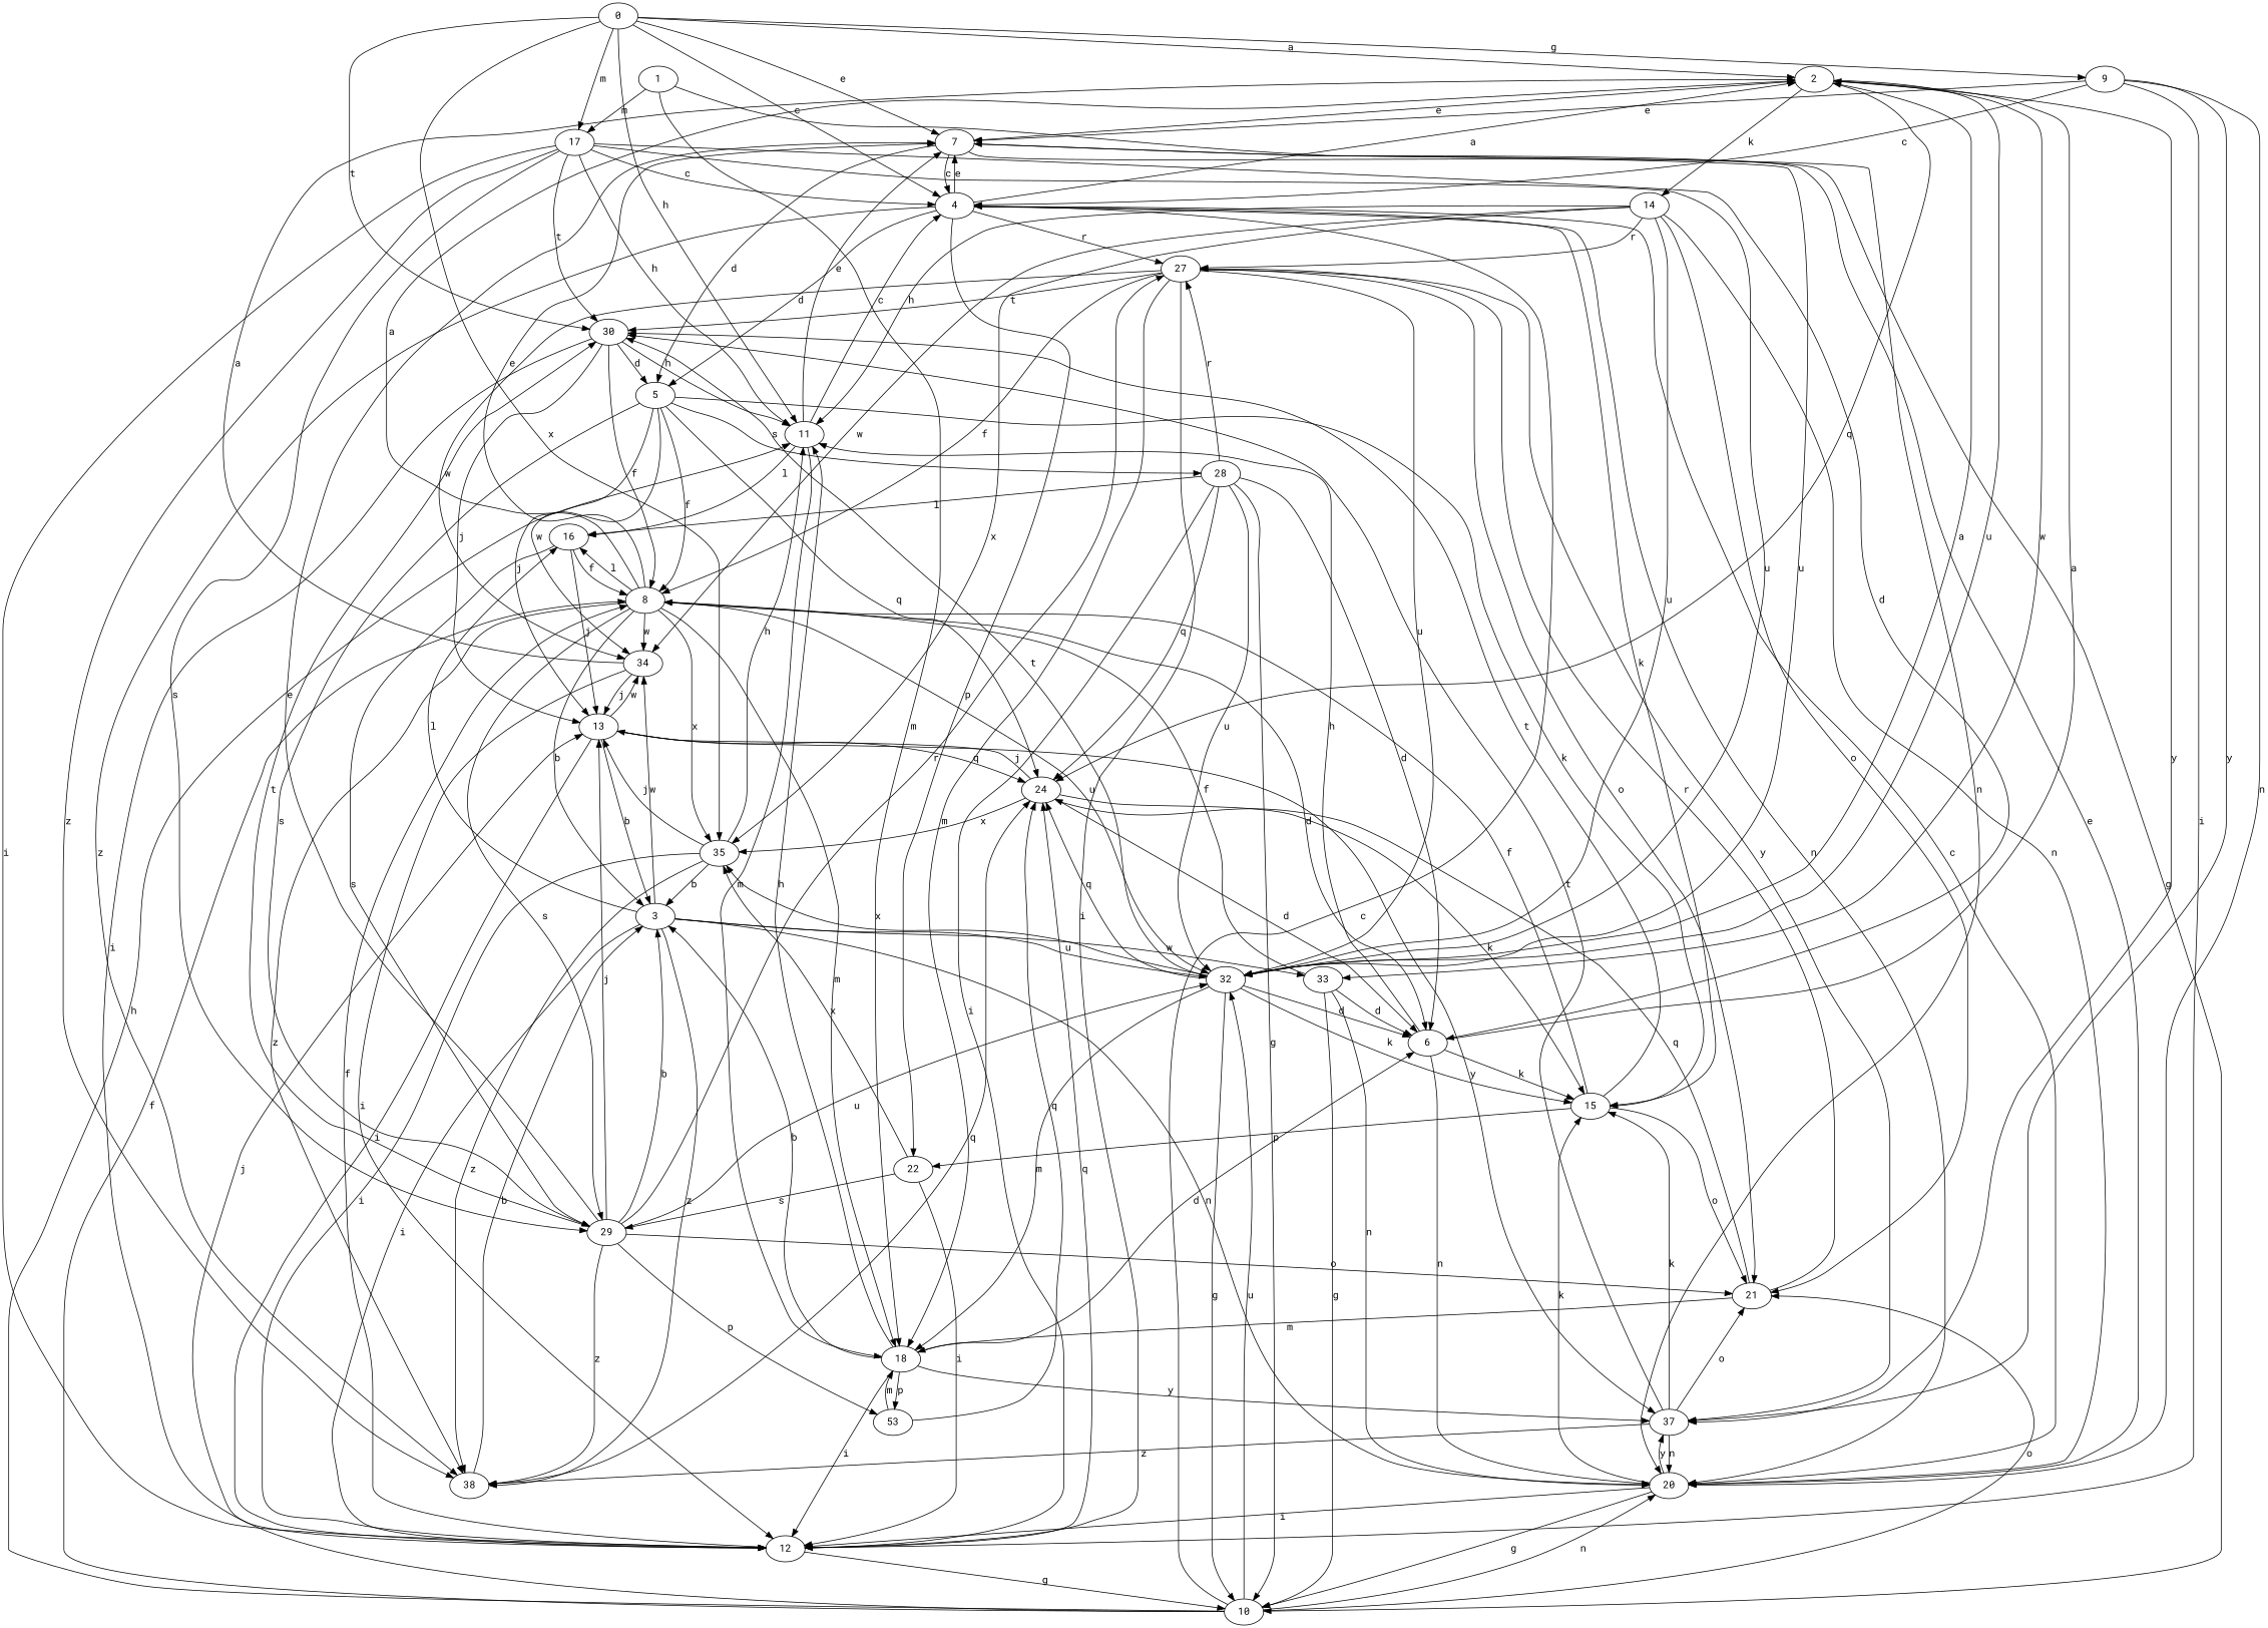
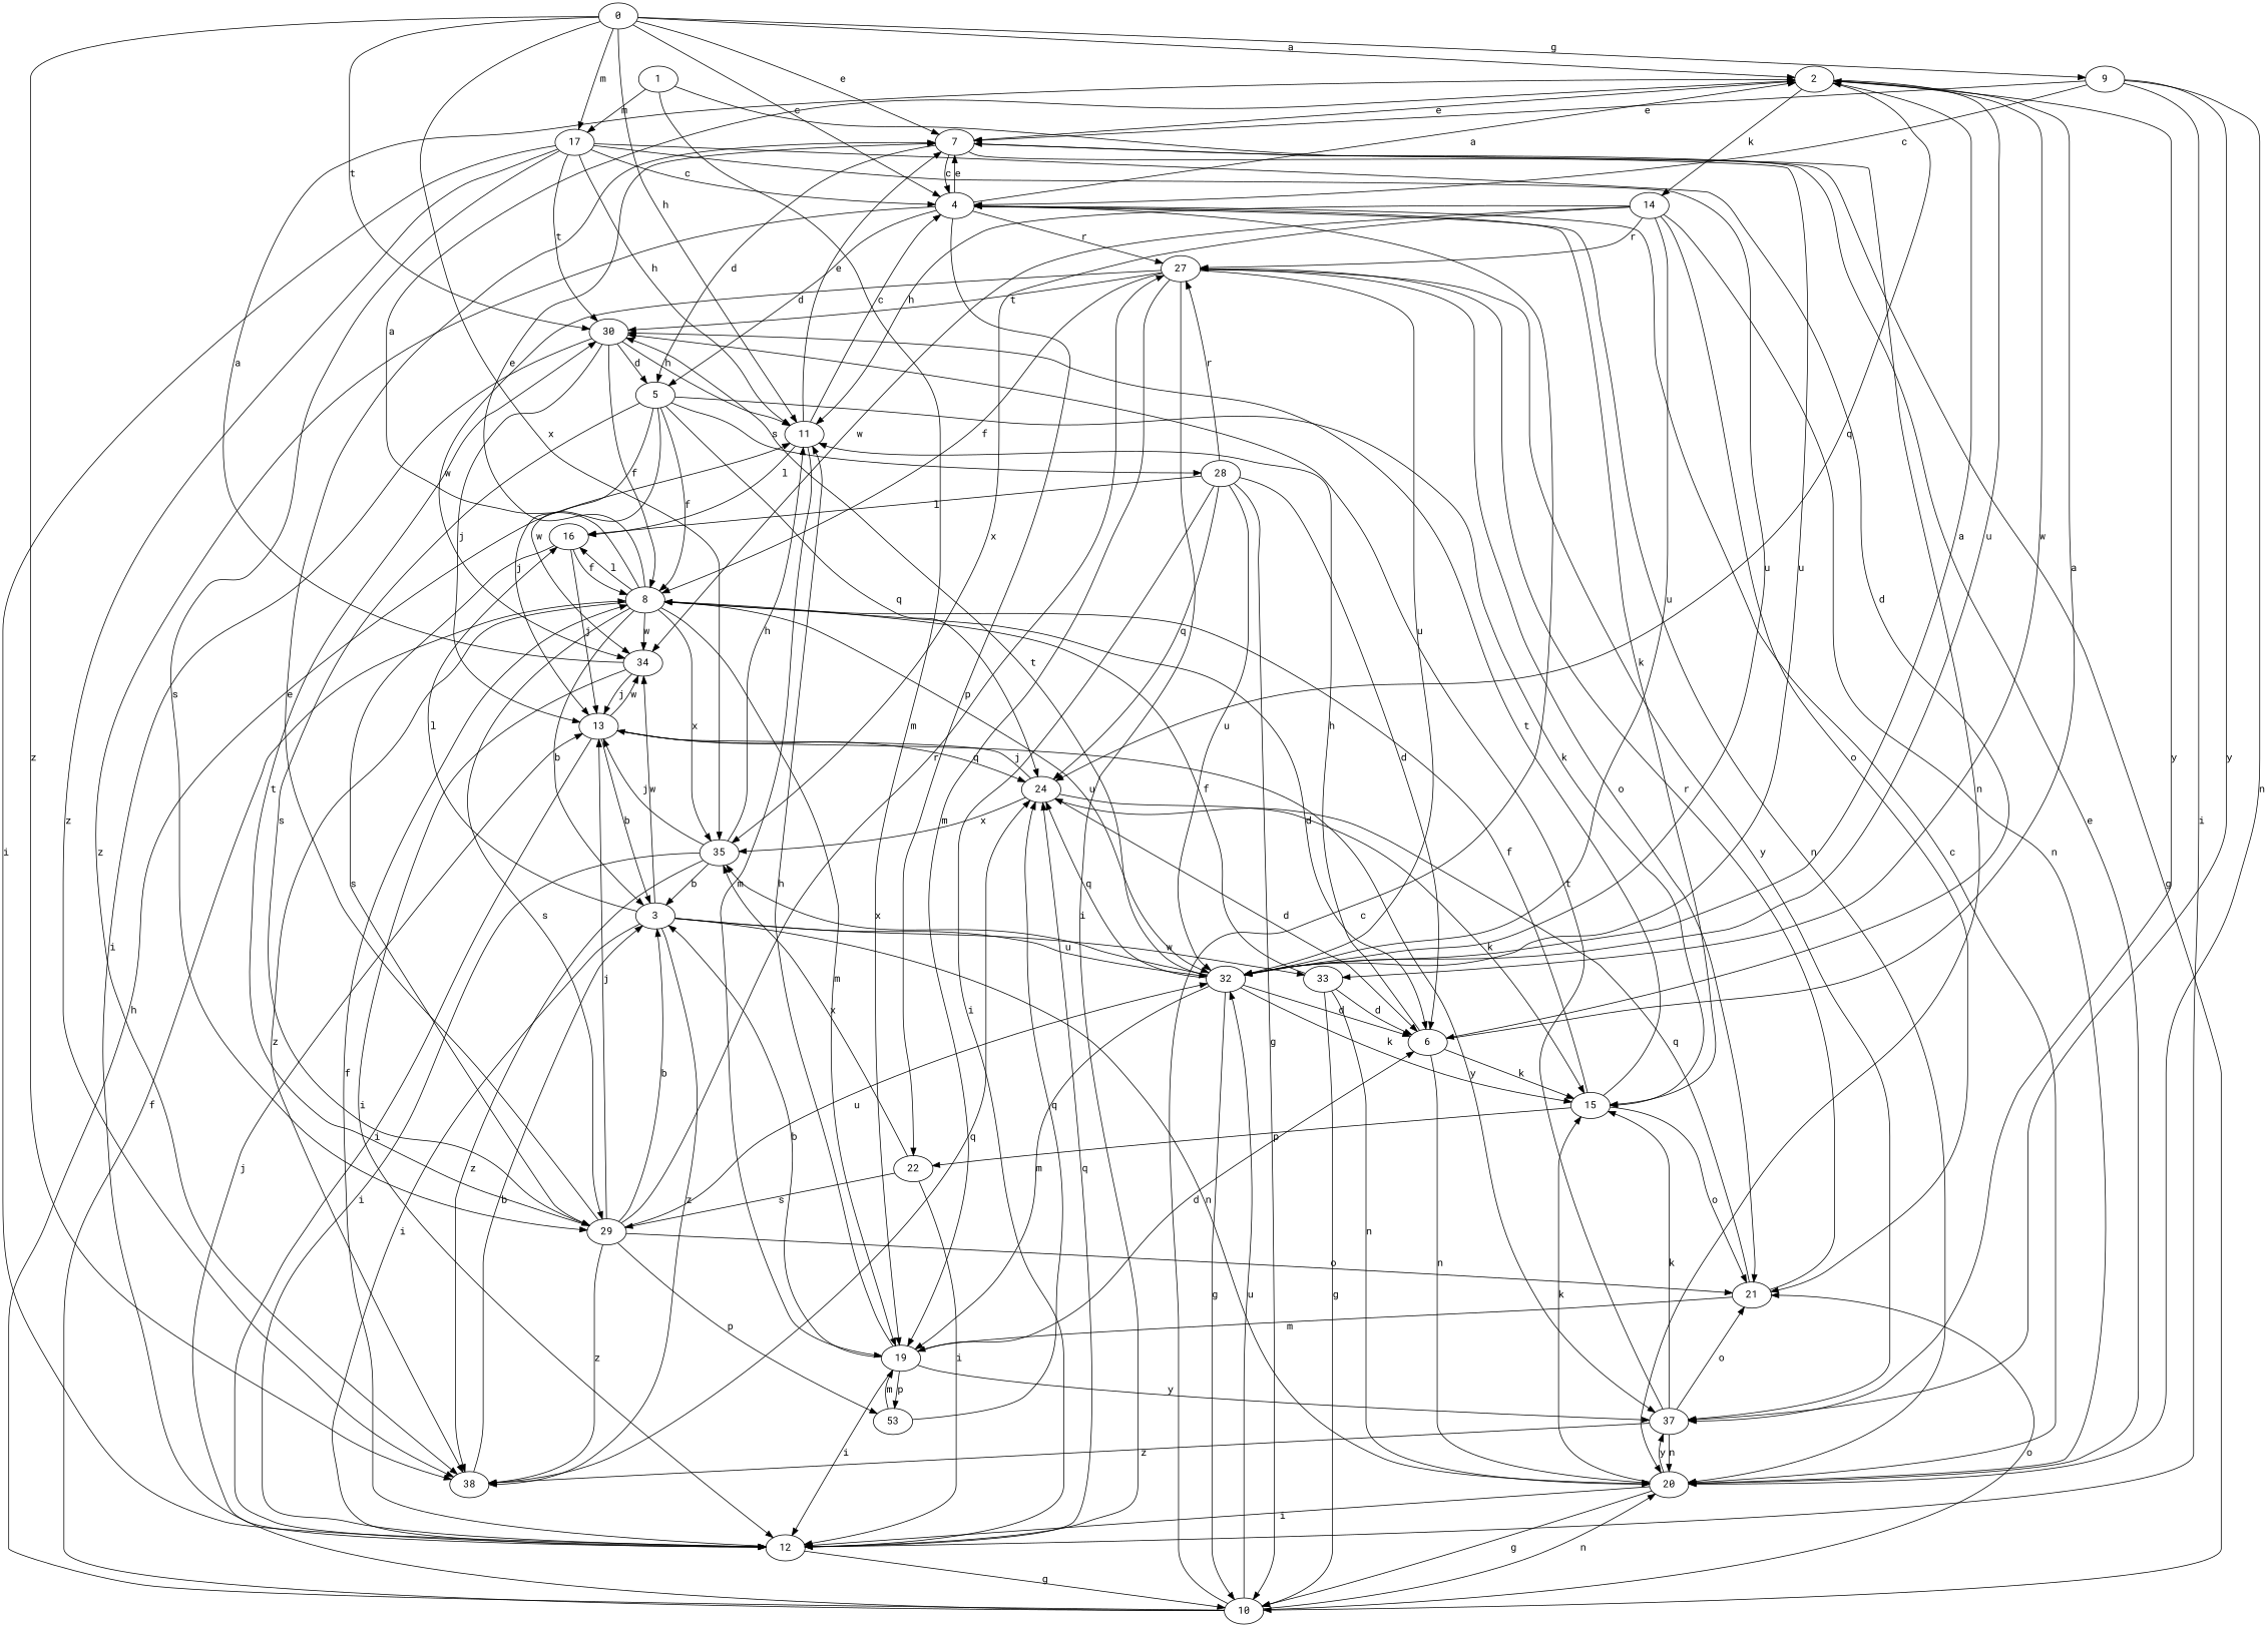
  strict digraph {
    fontname="Roboto Mono"
    node [fontname="Roboto Mono"]
    edge [fontname="Roboto Mono"]
    0
    2
    4
    7
    9
    11
    17
    30
    35
    38
    14
    24
    32
    33
    37
    20
    5
    15
    22
    27
    10
    12
    8
    13
    21
-   18
+   18 [label=19]
    16
    29
    6
    3
    1
    n32 [label=53]
    34
    28
    0 -> 2 [label=a]
    0 -> 4 [label=c]
    0 -> 7 [label=e]
    0 -> 9 [label=g]
    0 -> 11 [label=h]
    0 -> 17 [label=m]
    0 -> 30 [label=t]
    0 -> 35 [label=x]
+   0 -> 38 [label=z]
    2 -> 7 [label=e]
    2 -> 14 [label=k]
    2 -> 24 [label=q]
    2 -> 32 [label=u]
    2 -> 33 [label=w]
    2 -> 37 [label=y]
    4 -> 2 [label=a]
    4 -> 7 [label=e]
    4 -> 38 [label=z]
    4 -> 20 [label=n]
    4 -> 5 [label=d]
    4 -> 15 [label=k]
    4 -> 22 [label=p]
    4 -> 27 [label=r]
    7 -> 4 [label=c]
    7 -> 32 [label=u]
    7 -> 5 [label=d]
    7 -> 10 [label=g]
    9 -> 4 [label=c]
    9 -> 7 [label=e]
    9 -> 37 [label=y]
    9 -> 20 [label=n]
    9 -> 12 [label=i]
    11 -> 4 [label=c]
    11 -> 7 [label=e]
    11 -> 18 [label=m]
    11 -> 16 [label=l]
    17 -> 4 [label=c]
    17 -> 11 [label=h]
    17 -> 30 [label=t]
    17 -> 38 [label=z]
    17 -> 32 [label=u]
    17 -> 12 [label=i]
    17 -> 29 [label=s]
    17 -> 6 [label=d]
    30 -> 11 [label=h]
    30 -> 5 [label=d]
    30 -> 12 [label=i]
    30 -> 8 [label=f]
    30 -> 13 [label=j]
    35 -> 11 [label=h]
    35 -> 38 [label=z]
    35 -> 12 [label=i]
    35 -> 13 [label=j]
    35 -> 3 [label=b]
    38 -> 24 [label=q]
    38 -> 3 [label=b]
    14 -> 11 [label=h]
    14 -> 35 [label=x]
    14 -> 32 [label=u]
    14 -> 20 [label=n]
    14 -> 27 [label=r]
    14 -> 21 [label=o]
    14 -> 34 [label=w]
    24 -> 35 [label=x]
    24 -> 15 [label=k]
    24 -> 13 [label=j]
    24 -> 6 [label=d]
    32 -> 2 [label=a]
    32 -> 30 [label=t]
    32 -> 35 [label=x]
    32 -> 24 [label=q]
    32 -> 15 [label=k]
    32 -> 10 [label=g]
    32 -> 18 [label=m]
    32 -> 6 [label=d]
    33 -> 20 [label=n]
    33 -> 10 [label=g]
    33 -> 8 [label=f]
    33 -> 6 [label=d]
    37 -> 30 [label=t]
    37 -> 38 [label=z]
    37 -> 20 [label=n]
    37 -> 15 [label=k]
    37 -> 21 [label=o]
    20 -> 4 [label=c]
    20 -> 7 [label=e]
    20 -> 37 [label=y]
    20 -> 15 [label=k]
    20 -> 10 [label=g]
    20 -> 12 [label=i]
    5 -> 24 [label=q]
    5 -> 15 [label=k]
    5 -> 8 [label=f]
    5 -> 13 [label=j]
    5 -> 29 [label=s]
    5 -> 34 [label=w]
    5 -> 28 [label=s]
    15 -> 30 [label=t]
    15 -> 22 [label=p]
    15 -> 8 [label=f]
    15 -> 21 [label=o]
    22 -> 35 [label=x]
    22 -> 12 [label=i]
    22 -> 29 [label=s]
    27 -> 30 [label=t]
    27 -> 32 [label=u]
    27 -> 37 [label=y]
    27 -> 12 [label=i]
    27 -> 8 [label=f]
    27 -> 21 [label=o]
    27 -> 18 [label=m]
    27 -> 34 [label=w]
    10 -> 4 [label=c]
    10 -> 11 [label=h]
    10 -> 32 [label=u]
    10 -> 20 [label=n]
    10 -> 8 [label=f]
    10 -> 13 [label=j]
    10 -> 21 [label=o]
    12 -> 24 [label=q]
    12 -> 10 [label=g]
    12 -> 8 [label=f]
    8 -> 2 [label=a]
    8 -> 7 [label=e]
    8 -> 35 [label=x]
    8 -> 38 [label=z]
    8 -> 32 [label=u]
    8 -> 18 [label=m]
    8 -> 16 [label=l]
    8 -> 29 [label=s]
    8 -> 6 [label=d]
    8 -> 3 [label=b]
    8 -> 34 [label=w]
    13 -> 24 [label=q]
    13 -> 37 [label=y]
    13 -> 12 [label=i]
    13 -> 3 [label=b]
    13 -> 34 [label=w]
    21 -> 24 [label=q]
    21 -> 27 [label=r]
    21 -> 18 [label=m]
    18 -> 11 [label=h]
    18 -> 37 [label=y]
    18 -> 12 [label=i]
    18 -> 6 [label=d]
    18 -> 3 [label=b]
    18 -> n32 [label=p]
    16 -> 8 [label=f]
    16 -> 13 [label=j]
    16 -> 29 [label=s]
    29 -> 7 [label=e]
    29 -> 30 [label=t]
    29 -> 38 [label=z]
    29 -> 32 [label=u]
    29 -> 27 [label=r]
    29 -> 13 [label=j]
    29 -> 21 [label=o]
    29 -> 3 [label=b]
    29 -> n32 [label=p]
    6 -> 2 [label=a]
    6 -> 11 [label=h]
    6 -> 20 [label=n]
    6 -> 15 [label=k]
    3 -> 38 [label=z]
    3 -> 32 [label=u]
    3 -> 33 [label=w]
    3 -> 20 [label=n]
    3 -> 12 [label=i]
    3 -> 16 [label=l]
    3 -> 34 [label=w]
    1 -> 17 [label=m]
    1 -> 20 [label=n]
    1 -> 18 [label=m]
    n32 -> 24 [label=q]
    n32 -> 18 [label=m]
    34 -> 2 [label=a]
    34 -> 12 [label=i]
    34 -> 13 [label=j]
    28 -> 24 [label=q]
    28 -> 32 [label=u]
    28 -> 27 [label=r]
    28 -> 10 [label=g]
    28 -> 12 [label=i]
    28 -> 16 [label=l]
    28 -> 6 [label=d]
  }
